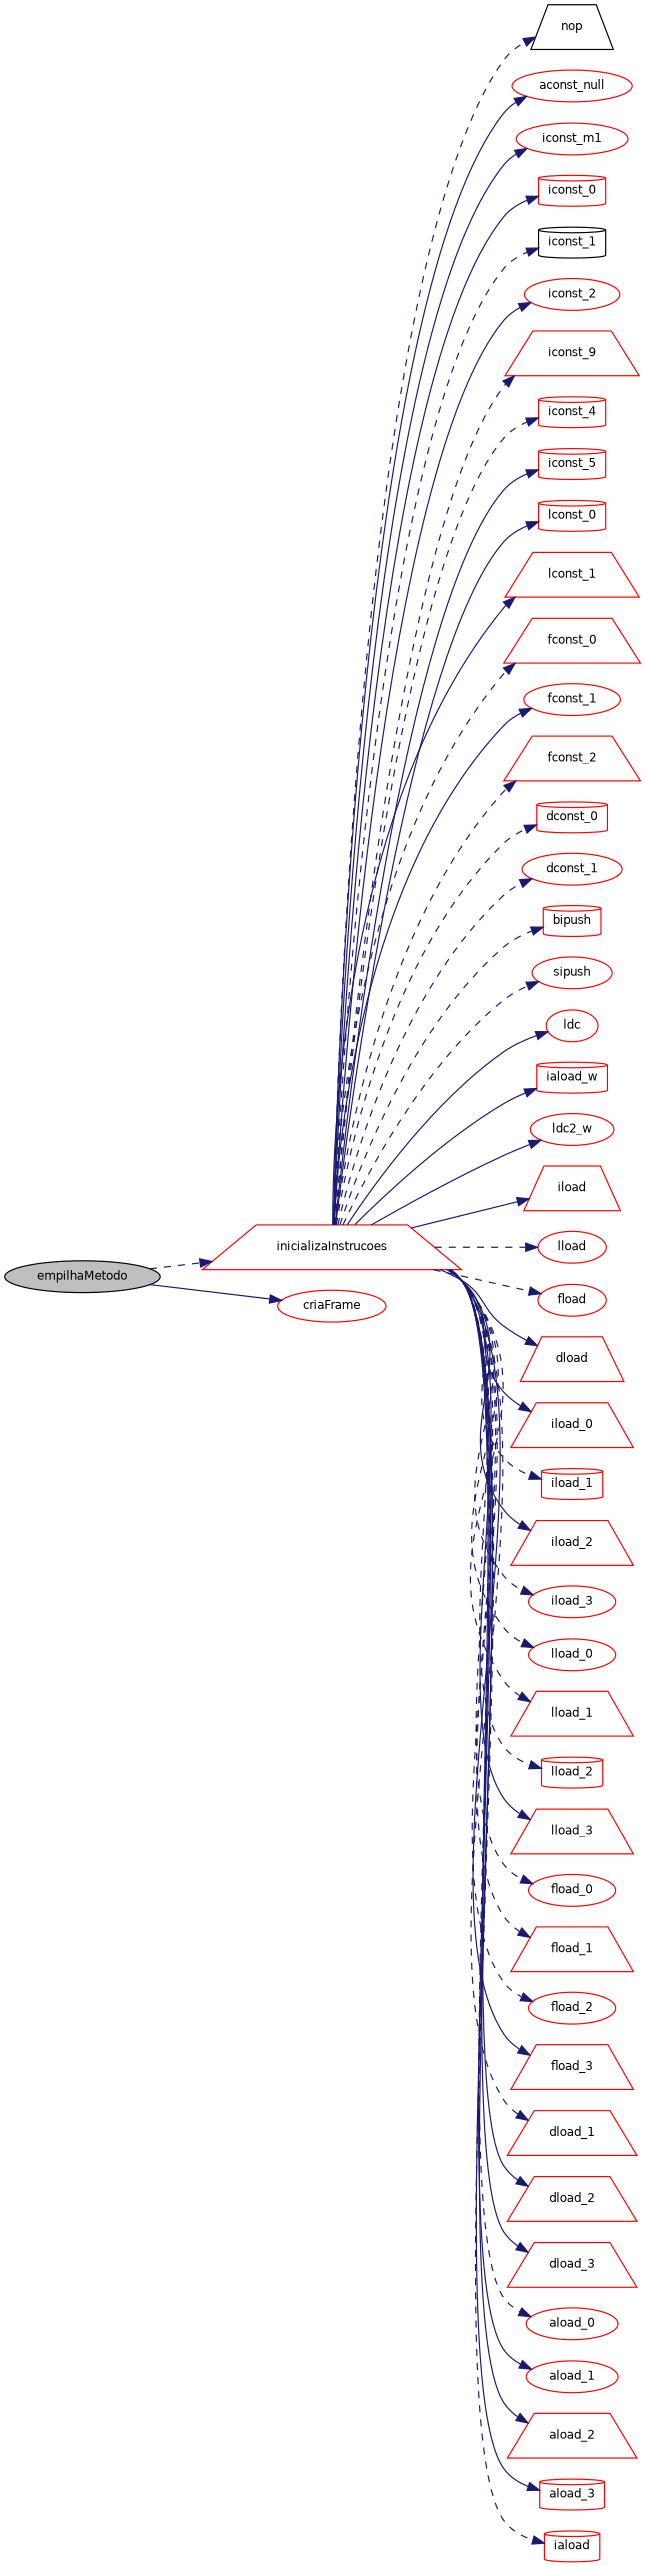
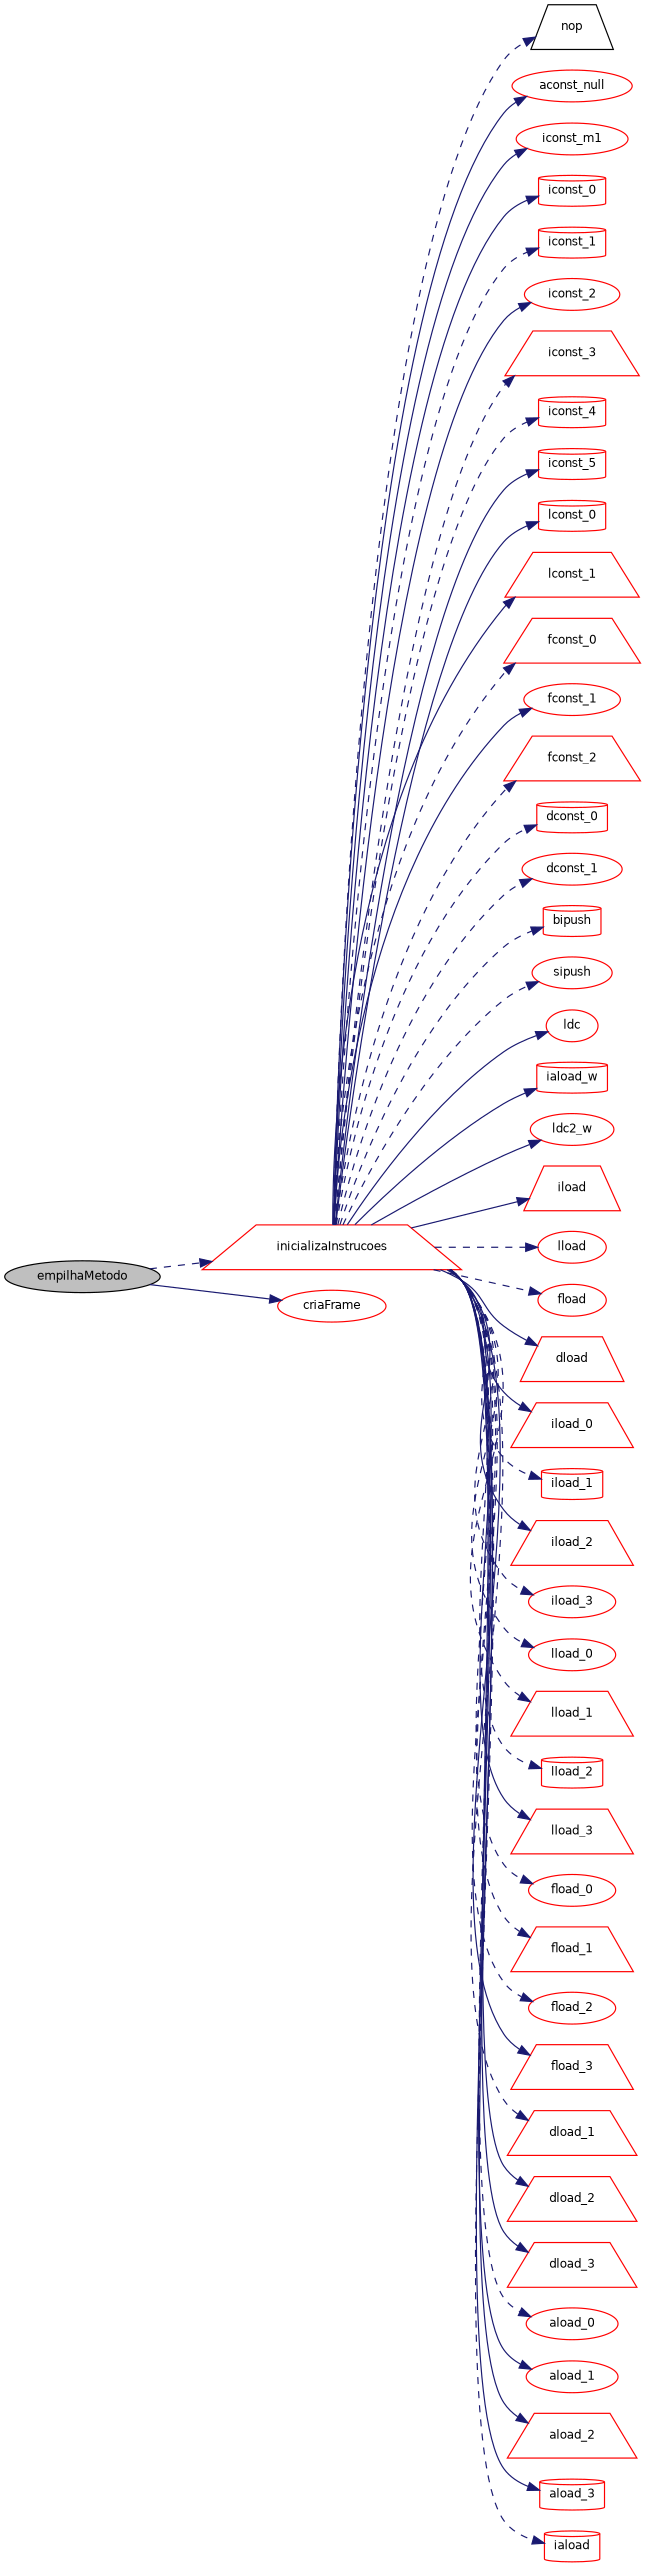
  digraph {
    rankdir=LR
    node [color=red fillcolor=white fontname=Helvetica fontsize=10 shape=ellipse style=filled]
    edge [color=midnightblue fontname=Helvetica fontsize=10 labelfontname=Helvetica labelfontsize=10 style=dashed]
    n1 [color=black fillcolor=grey75 fontcolor=black height=0.2 label=empilhaMetodo width=0.4]
    n2 [height=0.2 label=inicializaInstrucoes shape=trapezium width=0.4]
    n3 [height=0.2 label=criaFrame width=0.4]
    n4 [color=black height=0.2 label=nop shape=trapezium width=0.4]
    n5 [height=0.2 label=aconst_null width=0.4]
    n6 [height=0.2 label=iconst_m1 width=0.4]
    n7 [height=0.2 label=iconst_0 shape=cylinder width=0.4]
-   n8 [color=black height=0.2 label=iconst_1 shape=cylinder width=0.4]
+   n8 [height=0.2 label=iconst_1 shape=cylinder width=0.4]
    n9 [height=0.2 label=iconst_2 width=0.4]
-   n10 [height=0.2 label=iconst_9 shape=trapezium width=0.4]
+   n10 [height=0.2 label=iconst_3 shape=trapezium width=0.4]
    n11 [height=0.2 label=iconst_4 shape=cylinder width=0.4]
    n12 [height=0.2 label=iconst_5 shape=cylinder width=0.4]
    n13 [height=0.2 label=lconst_0 shape=cylinder width=0.4]
    n14 [height=0.2 label=lconst_1 shape=trapezium width=0.4]
    n15 [height=0.2 label=fconst_0 shape=trapezium width=0.4]
    n16 [height=0.2 label=fconst_1 width=0.4]
    n17 [height=0.2 label=fconst_2 shape=trapezium width=0.4]
    n18 [height=0.2 label=dconst_0 shape=cylinder width=0.4]
    n19 [height=0.2 label=dconst_1 width=0.4]
    n20 [height=0.2 label=bipush shape=cylinder width=0.4]
    n21 [height=0.2 label=sipush width=0.4]
    n22 [height=0.2 label=ldc width=0.4]
    n23 [height=0.2 label=iaload_w shape=cylinder width=0.4]
    n24 [height=0.2 label=ldc2_w width=0.4]
    n25 [height=0.2 label=iload shape=trapezium width=0.4]
    n26 [height=0.2 label=lload width=0.4]
    n27 [height=0.2 label=fload width=0.4]
    n28 [height=0.2 label=dload shape=trapezium width=0.4]
    n29 [height=0.2 label=iload_0 shape=trapezium width=0.4]
    n30 [height=0.2 label=iload_1 shape=cylinder width=0.4]
    n31 [height=0.2 label=iload_2 shape=trapezium width=0.4]
    n32 [height=0.2 label=iload_3 width=0.4]
    n33 [height=0.2 label=lload_0 width=0.4]
    n34 [height=0.2 label=lload_1 shape=trapezium width=0.4]
    n35 [height=0.2 label=lload_2 shape=cylinder width=0.4]
    n36 [height=0.2 label=lload_3 shape=trapezium width=0.4]
    n37 [height=0.2 label=fload_0 width=0.4]
    n38 [height=0.2 label=fload_1 shape=trapezium width=0.4]
    n39 [height=0.2 label=fload_2 width=0.4]
    n40 [height=0.2 label=fload_3 shape=trapezium width=0.4]
    n41 [height=0.2 label=dload_1 shape=trapezium width=0.4]
    n42 [height=0.2 label=dload_2 shape=trapezium width=0.4]
    n43 [height=0.2 label=dload_3 shape=trapezium width=0.4]
    n44 [height=0.2 label=aload_0 width=0.4]
    n45 [height=0.2 label=aload_1 width=0.4]
    n46 [height=0.2 label=aload_2 shape=trapezium width=0.4]
    n47 [height=0.2 label=aload_3 shape=cylinder width=0.4]
    n48 [height=0.2 label=iaload shape=cylinder width=0.4]
    n1 -> n2
    n1 -> n3 [style=solid]
    n2 -> n4
    n2 -> n5 [style=solid]
    n2 -> n6 [style=solid]
    n2 -> n7 [style=solid]
    n2 -> n8
    n2 -> n9 [style=solid]
    n2 -> n10
    n2 -> n11
    n2 -> n12 [style=solid]
    n2 -> n13 [style=solid]
    n2 -> n14 [style=solid]
    n2 -> n15
    n2 -> n16 [style=solid]
    n2 -> n17
    n2 -> n18
    n2 -> n19
    n2 -> n20
    n2 -> n21
    n2 -> n22 [style=solid]
    n2 -> n23 [style=solid]
    n2 -> n24 [style=solid]
    n2 -> n25 [style=solid]
    n2 -> n26
    n2 -> n27
    n2 -> n28 [style=solid]
    n2 -> n29 [style=solid]
    n2 -> n30
    n2 -> n31 [style=solid]
    n2 -> n32
    n2 -> n33
    n2 -> n34
    n2 -> n35
    n2 -> n36 [style=solid]
    n2 -> n37
    n2 -> n38
    n2 -> n39
    n2 -> n40 [style=solid]
    n2 -> n41
    n2 -> n42 [style=solid]
    n2 -> n43 [style=solid]
    n2 -> n44
    n2 -> n45 [style=solid]
    n2 -> n46 [style=solid]
    n2 -> n47 [style=solid]
    n2 -> n48
  }
